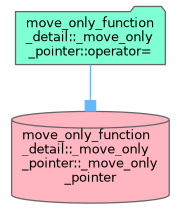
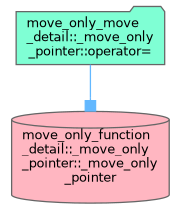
  digraph {
    rankdir=TB
    node [fontname=Helvetica fontsize=10 style=filled]
-   n1 [color=gray40 fillcolor=aquamarine fontcolor=black height=0.2 label="move_only_function\l_detail::_move_only\l_pointer::operator=" shape=folder width=0.4]
+   n1 [color=gray40 fillcolor=aquamarine fontcolor=black height=0.2 label="move_only_move\l_detail::_move_only\l_pointer::operator=" shape=folder width=0.4]
    n2 [color=grey40 fillcolor=lightpink height=0.2 label="move_only_function\l_detail::_move_only\l_pointer::_move_only\l_pointer" shape=cylinder width=0.4]
    n1 -> n2 [color=steelblue1 fontname=Helvetica fontsize=10 labelfontname=Helvetica labelfontsize=10 style=solid arrowhead=box]
  }
